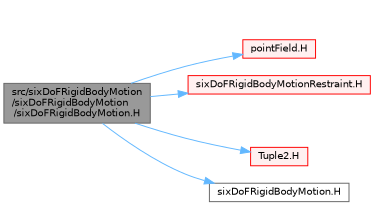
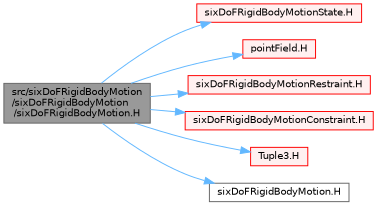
  digraph {
    rankdir=LR
    node [color=red fillcolor="#FFF0F0" fontname=Helvetica fontsize=10 shape=box style=filled]
    edge [color=steelblue1 fontname=Helvetica fontsize=10 labelfontname=Helvetica labelfontsize=10 style=solid]
    n1 [color=gray40 fillcolor=grey60 fontcolor=black height=0.2 label="src/sixDoFRigidBodyMotion\l/sixDoFRigidBodyMotion\l/sixDoFRigidBodyMotion.H" width=0.4]
+   n2 [height=0.2 label="sixDoFRigidBodyMotionState.H" width=0.4]
    n3 [height=0.2 label="pointField.H" width=0.4]
    n4 [height=0.2 label="sixDoFRigidBodyMotionRestraint.H" width=0.4]
-   n6 [height=0.2 label="Tuple2.H" width=0.4]
+   n5 [height=0.2 label="sixDoFRigidBodyMotionConstraint.H" width=0.4]
+   n6 [height=0.2 label="Tuple3.H" width=0.4]
    n7 [color=grey40 fillcolor=white height=0.2 label="sixDoFRigidBodyMotion.H" width=0.4]
+   n1 -> n2
    n1 -> n3
    n1 -> n4
+   n1 -> n5
    n1 -> n6
    n1 -> n7
  }
